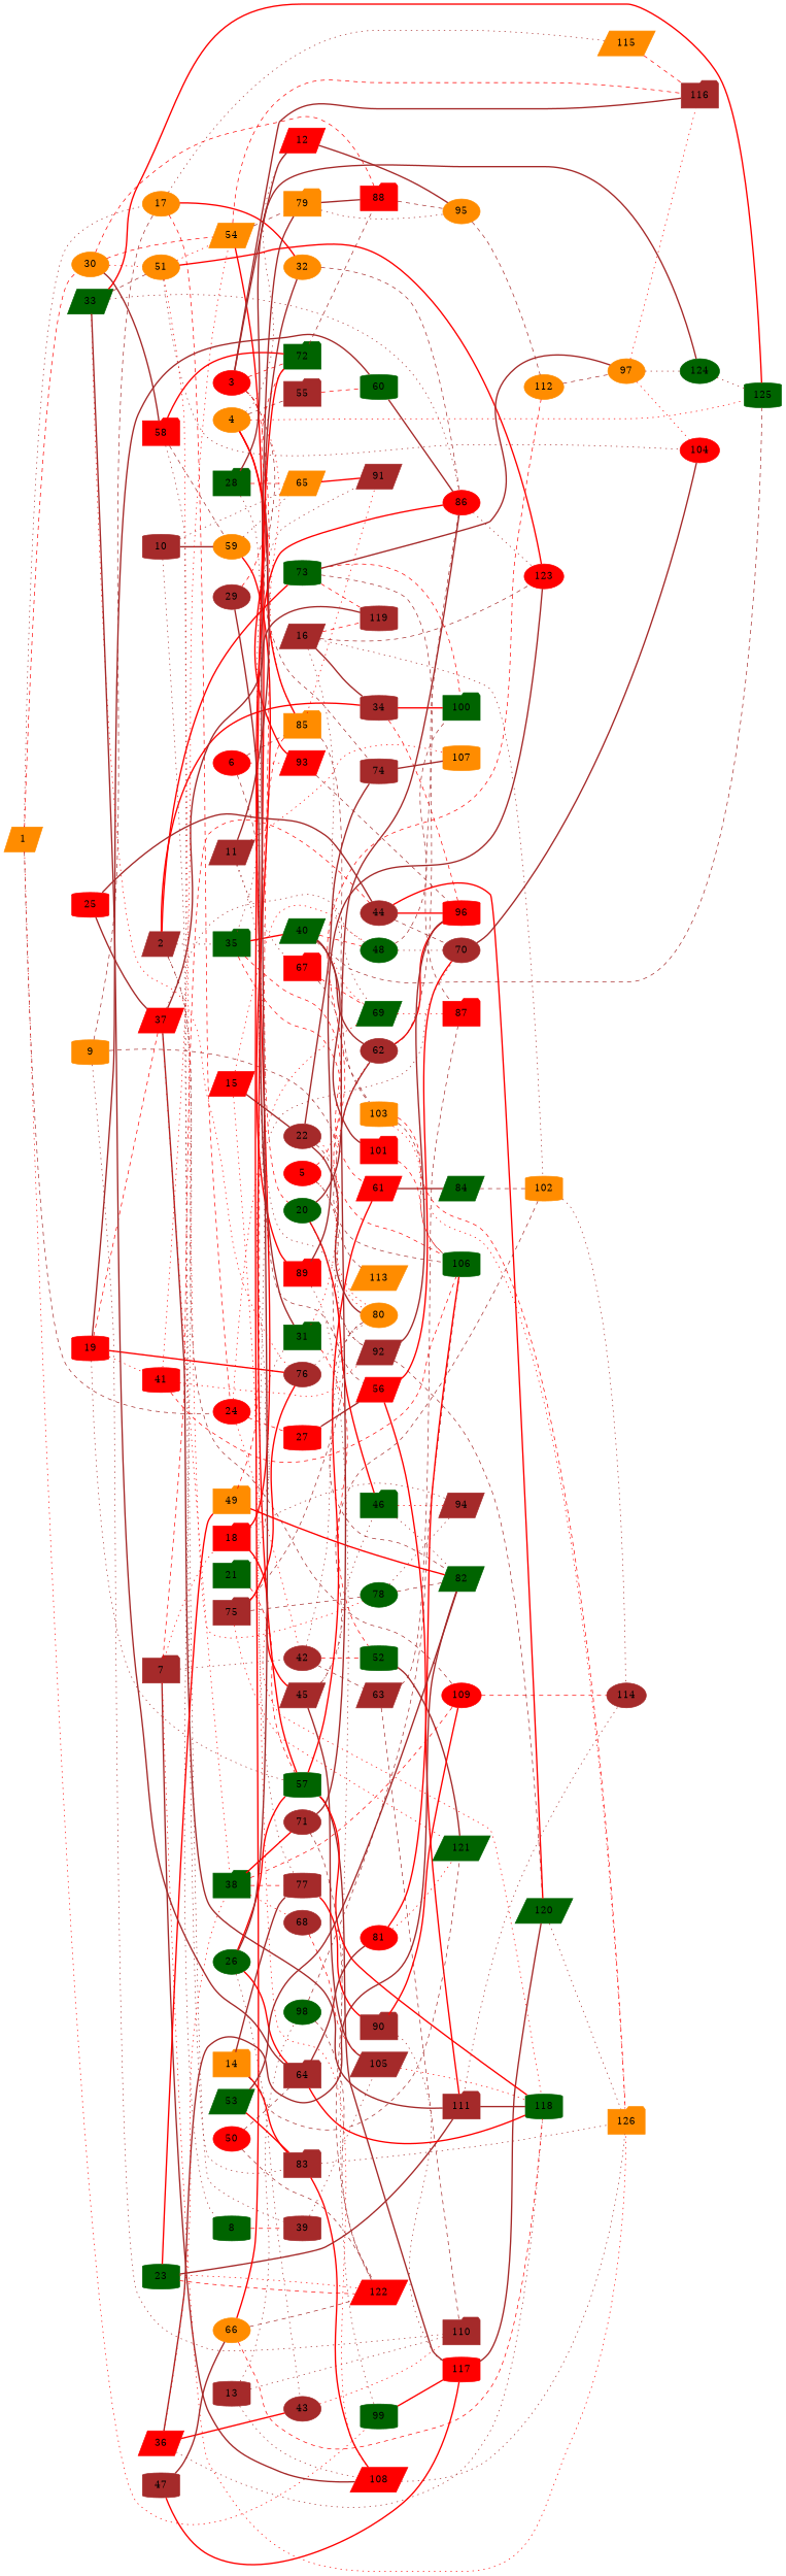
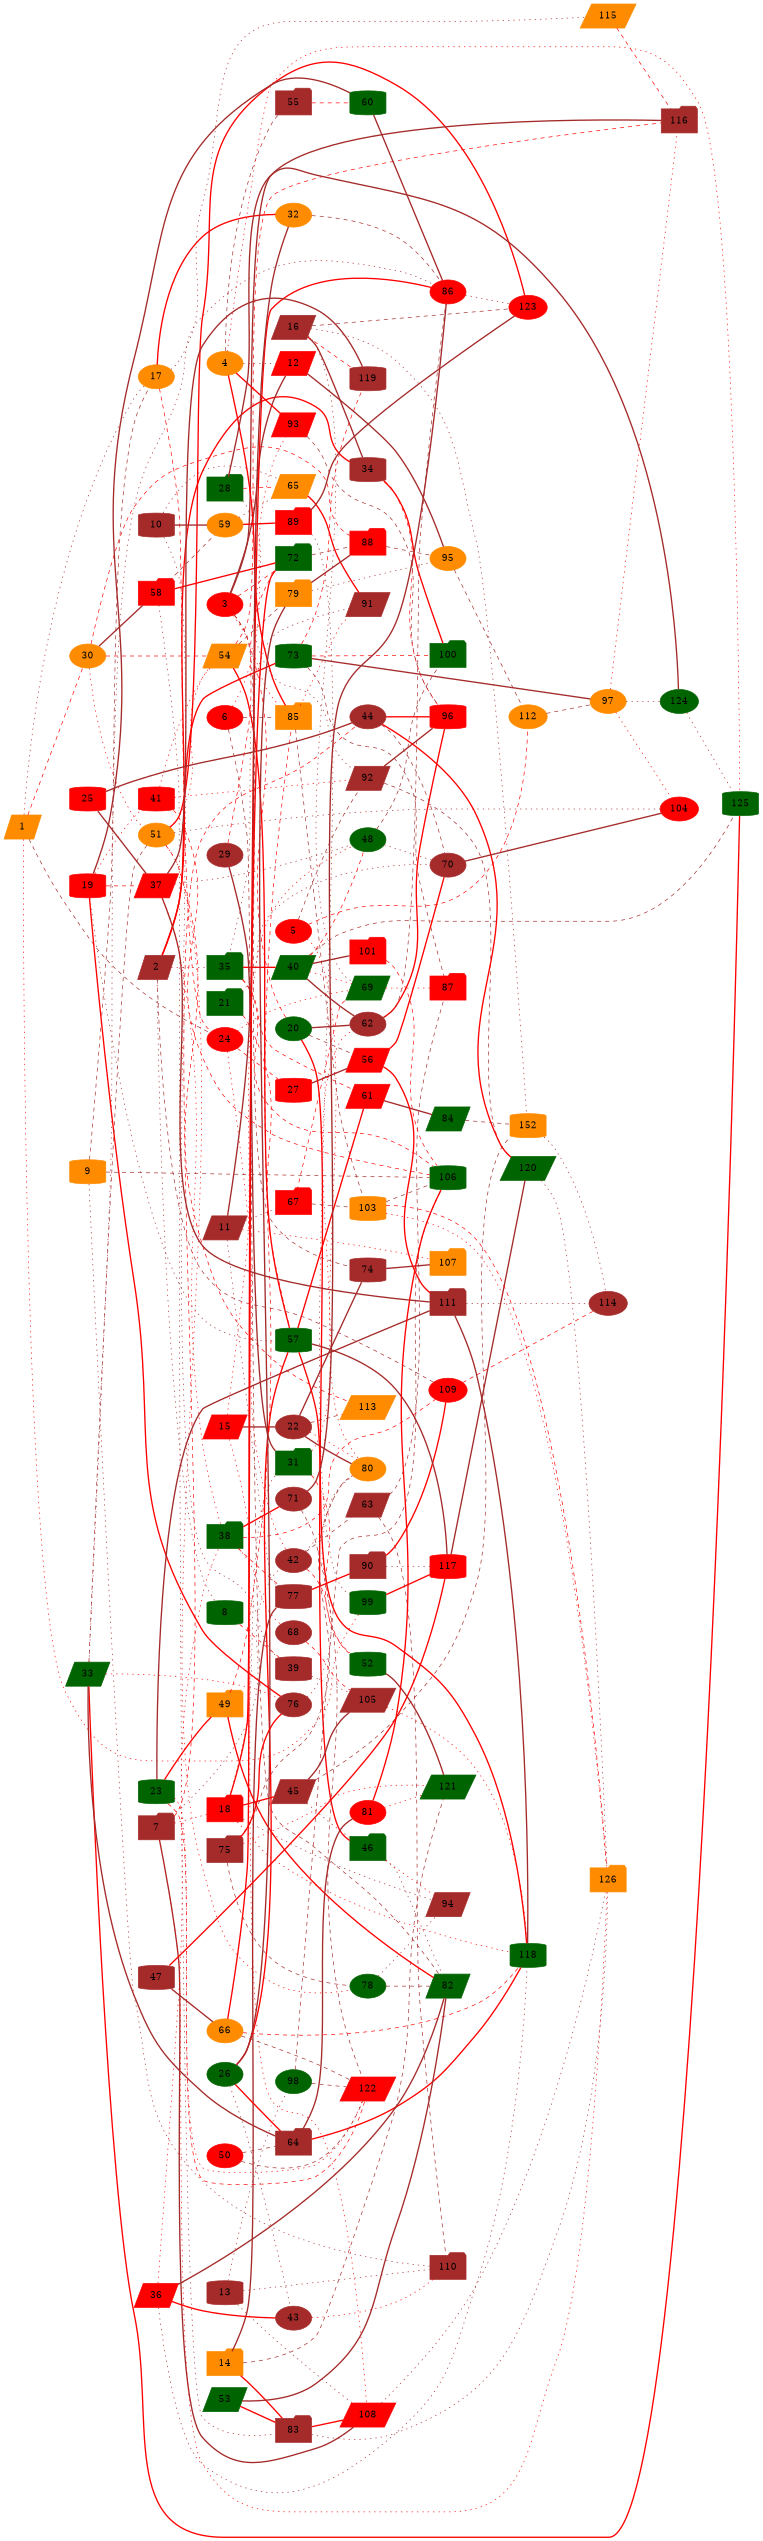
  graph {
    rankdir=LR
    node [color=brown shape=ellipse style=filled]
    edge [color=brown style=bold]
    1 [color=darkorange shape=parallelogram]
    17 [color=darkorange]
    24 [color=red]
    30 [color=darkorange]
    99 [color=darkgreen shape=cylinder]
    32 [color=darkorange]
    115 [color=darkorange shape=parallelogram]
    42
    69 [color=darkgreen shape=parallelogram]
    27 [color=red shape=cylinder]
    51 [color=darkorange]
    54 [color=darkorange shape=parallelogram]
    58 [color=red shape=folder]
    88 [color=red shape=folder]
    117 [color=red shape=cylinder]
    2 [shape=parallelogram]
    8 [color=darkgreen shape=cylinder]
    34 [shape=cylinder]
    35 [color=darkgreen shape=folder]
    73 [color=darkgreen shape=cylinder]
    109 [color=red]
    39 [shape=cylinder]
    96 [color=red shape=cylinder]
    100 [color=darkgreen shape=folder]
    106 [color=darkgreen shape=cylinder]
    40 [color=darkgreen shape=parallelogram]
    61 [color=red shape=parallelogram]
    91 [shape=parallelogram]
    119 [shape=cylinder]
    87 [color=red shape=folder]
    97 [color=darkorange]
    114
    3 [color=red]
    12 [color=red shape=parallelogram]
    20 [color=darkgreen]
    72 [color=darkgreen shape=folder]
    74 [shape=cylinder]
    85 [color=darkorange shape=folder]
    116 [shape=folder]
    95 [color=darkorange]
    46 [color=darkgreen shape=folder]
    56 [color=red shape=parallelogram]
    62
-   107 [color=darkorange shape=cylinder]
+   107 [color=darkorange shape=folder]
    103 [color=darkorange shape=cylinder]
    4 [color=darkorange]
    55 [shape=folder]
    93 [color=red shape=parallelogram]
    125 [color=darkgreen shape=cylinder]
    60 [color=darkgreen shape=cylinder]
    5 [color=red]
    80 [color=darkorange]
    92 [shape=parallelogram]
    112 [color=darkorange]
    120 [color=darkgreen shape=parallelogram]
    6 [color=red]
    82 [color=darkgreen shape=parallelogram]
    7 [shape=folder]
    18 [color=red shape=folder]
    44
    108 [color=red shape=parallelogram]
    126 [color=darkorange shape=folder]
    31 [color=darkgreen shape=folder]
    45 [shape=parallelogram]
    86 [color=red]
    94 [shape=parallelogram]
    118 [color=darkgreen shape=cylinder]
    52 [color=darkgreen shape=cylinder]
    63 [shape=parallelogram]
    70
    105 [shape=parallelogram]
    9 [color=darkorange shape=cylinder]
    110 [shape=folder]
    10 [shape=cylinder]
    59 [color=darkorange]
    65 [color=darkorange shape=parallelogram]
    89 [color=red shape=folder]
    11 [shape=parallelogram]
    67 [color=red shape=folder]
    77 [shape=cylinder]
    90 [shape=folder]
    13 [shape=cylinder]
    98 [color=darkgreen]
    122 [color=red shape=parallelogram]
    14 [color=darkorange shape=folder]
    83 [shape=folder]
    121 [color=darkgreen shape=parallelogram]
    15 [color=red shape=parallelogram]
    22
    48 [color=darkgreen]
    113 [color=darkorange shape=parallelogram]
    16 [shape=parallelogram]
-   102 [color=darkorange shape=cylinder]
+   102 [color=darkorange shape=cylinder label=152]
    123 [color=red]
    19 [color=red shape=cylinder]
    37 [color=red shape=parallelogram]
    41 [color=red shape=cylinder]
    57 [color=darkgreen shape=cylinder]
    76
    111 [shape=folder]
    38 [color=darkgreen shape=folder]
    21 [color=darkgreen shape=folder]
    104 [color=red]
    23 [color=darkgreen shape=cylinder]
    49 [color=darkorange shape=folder]
    25 [color=red shape=cylinder]
    26 [color=darkgreen]
    43
    64 [shape=folder]
    79 [color=darkorange shape=folder]
    81 [color=red]
    28 [color=darkgreen shape=folder]
    124 [color=darkgreen]
    29
    78 [color=darkgreen]
    33 [color=darkgreen shape=parallelogram]
    101 [color=red shape=folder]
    84 [color=darkgreen shape=parallelogram]
    36 [color=red shape=parallelogram]
    68
    71
    47 [shape=cylinder]
    66 [color=darkorange]
    50 [color=red]
    53 [color=darkgreen shape=parallelogram]
    75 [shape=folder]
    1 -- 17 [style=dotted]
    1 -- 24 [style=dashed]
    1 -- 30 [color=red style=dashed]
    1 -- 99 [color=red style=dotted]
    17 -- 24 [color=red style=dashed]
    17 -- 32 [color=red]
    17 -- 115 [style=dotted]
    24 -- 42 [color=red style=dotted]
    24 -- 69 [color=red style=dotted]
    24 -- 27 [color=red style=dashed]
    30 -- 51 [color=red style=dotted]
    30 -- 54 [color=red style=dashed]
    30 -- 58
    30 -- 88 [color=red style=dashed]
    99 -- 117 [color=red]
    32 -- 86 [style=dashed]
    115 -- 116 [color=red style=dashed]
    42 -- 80 [style=dotted]
    42 -- 52 [color=red style=dashed]
    42 -- 63 [style=dashed]
    69 -- 87 [color=red style=dotted]
    27 -- 56
    51 -- 54 [color=red style=dotted]
+   51 -- 113 [color=red style=dashed]
    51 -- 123 [color=red]
    51 -- 104 [style=dotted]
    51 -- 78 [color=red style=dotted]
    54 -- 116 [color=red style=dashed]
    54 -- 57 [color=red]
    54 -- 79 [style=dashed]
    58 -- 72 [color=red]
    58 -- 59 [style=dashed]
    58 -- 83 [style=dotted]
    88 -- 95 [style=dashed]
    117 -- 120
    2 -- 8 [style=dotted]
    2 -- 34 [color=red]
    2 -- 35 [style=dotted]
    2 -- 73 [color=red]
    2 -- 109 [style=dashed]
    8 -- 39 [color=red style=dashed]
    34 -- 96 [color=red style=dashed]
    34 -- 100 [color=red]
    35 -- 106 [color=red style=dashed]
    35 -- 40 [color=red]
    35 -- 61 [color=red style=dashed]
    35 -- 91 [style=dotted]
    73 -- 100 [color=red style=dashed]
    73 -- 119 [color=red style=dashed]
    73 -- 87 [style=dashed]
    73 -- 97
    109 -- 114 [color=red style=dashed]
    39 -- 105 [style=dotted]
    40 -- 69 [color=red style=dotted]
    40 -- 62
    40 -- 125 [style=dashed]
    40 -- 48 [color=red style=dashed]
    40 -- 101
    61 -- 84
    97 -- 116 [color=red style=dotted]
    97 -- 104 [color=red style=dotted]
    97 -- 124 [style=dotted]
    3 -- 12
    3 -- 20 [color=red style=dashed]
    3 -- 72 [color=red style=dashed]
    3 -- 74 [style=dashed]
    3 -- 85 [color=red style=dotted]
    3 -- 116
    12 -- 95
    20 -- 46 [color=red]
    20 -- 56 [style=dashed]
    20 -- 62
    72 -- 88 [style=dashed]
    74 -- 107
    85 -- 91 [color=red style=dotted]
    85 -- 103 [style=dashed]
    95 -- 112 [style=dashed]
    46 -- 82 [style=dotted]
    46 -- 94 [color=red style=dotted]
    56 -- 70 [color=red]
    56 -- 111 [color=red]
    62 -- 96 [color=red]
    62 -- 86 [style=dashed]
    103 -- 106 [style=dashed]
    103 -- 126 [color=red style=dotted]
    103 -- 126 [color=red style=dashed]
    4 -- 12 [style=dotted]
    4 -- 85 [color=red]
    4 -- 55 [style=dashed]
    4 -- 93 [color=red]
    4 -- 125 [color=red style=dotted]
    55 -- 60 [color=red style=dashed]
    93 -- 96 [style=dashed]
    60 -- 86
    5 -- 80 [color=red style=dotted]
    5 -- 92 [style=dashed]
    5 -- 112 [color=red style=dashed]
    92 -- 96
    92 -- 120 [style=dashed]
    112 -- 97 [style=dashed]
    120 -- 126 [style=dotted]
    6 -- 85 [style=dashed]
    6 -- 93 [color=red style=dotted]
    6 -- 82 [style=dashed]
    7 -- 42 [style=dotted]
    7 -- 18 [color=red style=dotted]
    7 -- 44 [color=red style=dashed]
    7 -- 108
    7 -- 126 [color=red style=dotted]
    18 -- 31 [style=dotted]
    18 -- 45 [color=red]
    18 -- 86 [color=red]
    18 -- 94 [style=dotted]
    18 -- 118 [color=red style=dotted]
    44 -- 96 [color=red]
    44 -- 120 [color=red]
    44 -- 70 [style=dashed]
    108 -- 126 [style=dotted]
    31 -- 62 [color=red style=dotted]
    31 -- 52 [color=red style=dashed]
    45 -- 46 [style=dotted]
    45 -- 105
    45 -- 102 [style=dashed]
    86 -- 123 [style=dotted]
    52 -- 121
    63 -- 87 [style=dashed]
    63 -- 110 [style=dashed]
    70 -- 104
    105 -- 118 [color=red style=dotted]
    9 -- 17 [style=dashed]
    9 -- 106 [style=dashed]
    9 -- 110 [style=dotted]
    10 -- 39 [style=dotted]
    10 -- 59
    10 -- 65 [style=dotted]
    59 -- 65 [style=dotted]
    59 -- 89 [color=red]
    65 -- 91 [color=red]
    89 -- 99 [style=dotted]
    89 -- 123
    11 -- 32
    11 -- 107 [color=red style=dotted]
    11 -- 67 [style=dotted]
    11 -- 77 [style=dotted]
    67 -- 69 [color=red style=dashed]
    67 -- 103 [style=dashed]
    77 -- 90 [color=red]
    90 -- 117 [style=dotted]
    90 -- 109 [color=red]
    13 -- 108 [style=dotted]
    13 -- 110 [style=dotted]
    13 -- 98 [style=dotted]
    98 -- 106 [style=dashed]
    98 -- 122 [style=dashed]
    14 -- 77
    14 -- 83 [color=red]
    14 -- 121 [style=dashed]
    83 -- 108 [color=red]
    83 -- 126 [style=dotted]
    15 -- 108 [color=red style=dotted]
    15 -- 22
    15 -- 48 [color=red style=dotted]
    22 -- 74
    22 -- 80
    22 -- 80 [color=red style=dotted]
    22 -- 113 [style=dashed]
    48 -- 100 [style=dashed]
    48 -- 70 [style=dotted]
    16 -- 69 [style=dotted]
    16 -- 34
    16 -- 119 [color=red style=dashed]
    16 -- 102 [style=dotted]
    16 -- 123 [style=dashed]
    102 -- 114 [style=dotted]
    19 -- 60
    19 -- 37 [color=red style=dashed]
    19 -- 41 [color=red style=dotted]
    19 -- 57 [style=dotted]
    19 -- 76 [color=red]
    37 -- 119
    37 -- 48 [style=dotted]
    37 -- 111
    37 -- 38 [color=red style=dotted]
    41 -- 54 [color=red style=dotted]
    41 -- 106 [color=red style=dashed]
    41 -- 92 [color=red style=dotted]
    57 -- 117
    57 -- 61 [color=red]
    57 -- 118 [color=red]
    76 -- 80 [style=dotted]
    111 -- 114 [style=dotted]
    111 -- 118
    38 -- 109 [color=red style=dashed]
    38 -- 77 [color=red style=dashed]
    38 -- 68 [color=red style=dotted]
    38 -- 71 [color=red]
    21 -- 70 [style=dotted]
    21 -- 57 [color=red style=dashed]
    23 -- 122 [color=red style=dashed]
    23 -- 122 [color=red style=dotted]
    23 -- 111
    23 -- 49 [color=red]
    49 -- 85 [color=red style=dashed]
    49 -- 82 [color=red]
    25 -- 44
    25 -- 37
    26 -- 57 [color=red]
    26 -- 43 [style=dotted]
    26 -- 64 [color=red]
    26 -- 79
    43 -- 110 [color=red style=dotted]
    64 -- 118 [color=red]
    64 -- 81
    79 -- 88
    79 -- 95 [style=dotted]
    81 -- 106 [color=red]
    81 -- 121 [color=red style=dotted]
    28 -- 92 [style=dotted]
    28 -- 65 [color=red style=dashed]
    28 -- 124
    124 -- 125 [style=dotted]
    29 -- 72 [color=red style=dashed]
    29 -- 31
    78 -- 82 [style=dashed]
    78 -- 94 [style=dotted]
    33 -- 51 [style=dashed]
    33 -- 125 [color=red]
    33 -- 86 [style=dotted]
    33 -- 76 [color=red style=dotted]
    33 -- 64
    101 -- 106 [color=red style=dashed]
    84 -- 102 [style=dashed]
    36 -- 82
    36 -- 118 [style=dotted]
    36 -- 38 [color=red style=dotted]
    36 -- 43 [color=red]
    68 -- 105 [color=red style=dashed]
    71 -- 86
    71 -- 122 [style=dashed]
    47 -- 117 [color=red]
    47 -- 66
    66 -- 72 [color=red]
    66 -- 118 [color=red style=dashed]
    66 -- 122 [style=dashed]
    50 -- 122 [style=dashed]
    50 -- 64 [style=dashed]
    53 -- 82
    53 -- 83 [color=red]
    75 -- 80 [style=dashed]
    75 -- 121 [color=red style=dotted]
    75 -- 76 [color=red]
    75 -- 78 [style=dashed]
  }
